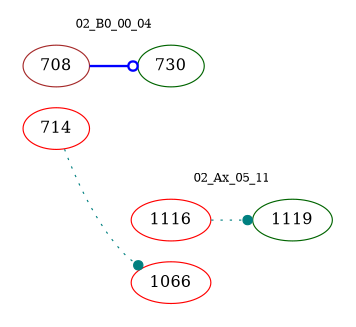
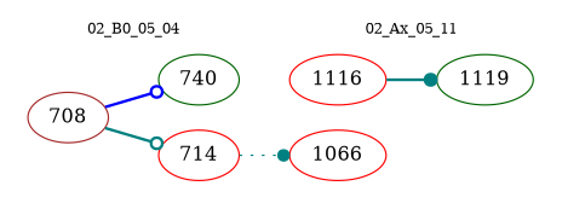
  digraph {
    rankdir=LR
    node [color=red]
    edge [arrowhead=dot color=teal style=dotted]
    n1 [label=1116]
    n2 [label=1066]
    n3 [color=darkgreen label=1119]
    n4 [color=brown label=708]
    n5 [label=714]
-   n6 [color=darkgreen label=730]
+   n6 [color=darkgreen label=740]
    subgraph cluster_1 {
      color=white
      fontsize=10
      label="02_Ax_05_11"
      n1
      n2
      n3
    }
    subgraph cluster_2 {
      color=white
      fontsize=10
-     label="02_B0_00_04"
+     label="02_B0_05_04"
      n4
      n5
      n6
    }
-   n1 -> n3
+   n1 -> n3 [style=bold]
+   n4 -> n5 [arrowhead=odot style=bold]
    n4 -> n6 [arrowhead=odot color=blue style=bold]
    n5 -> n2
  }
